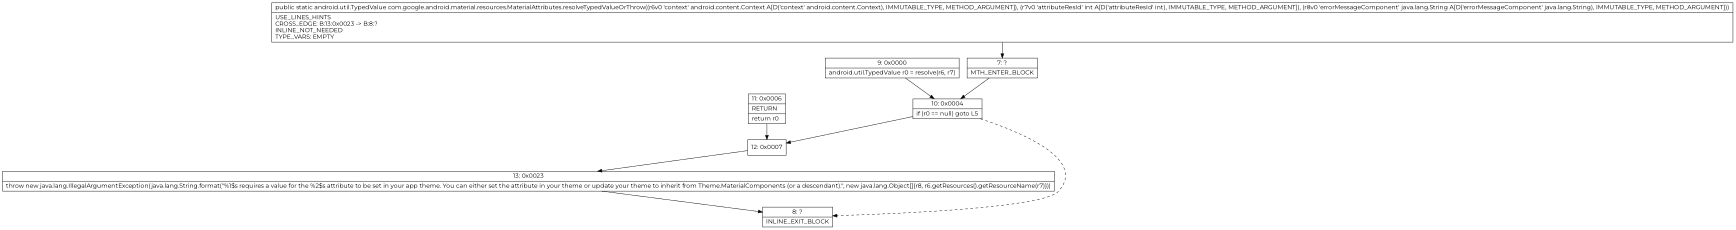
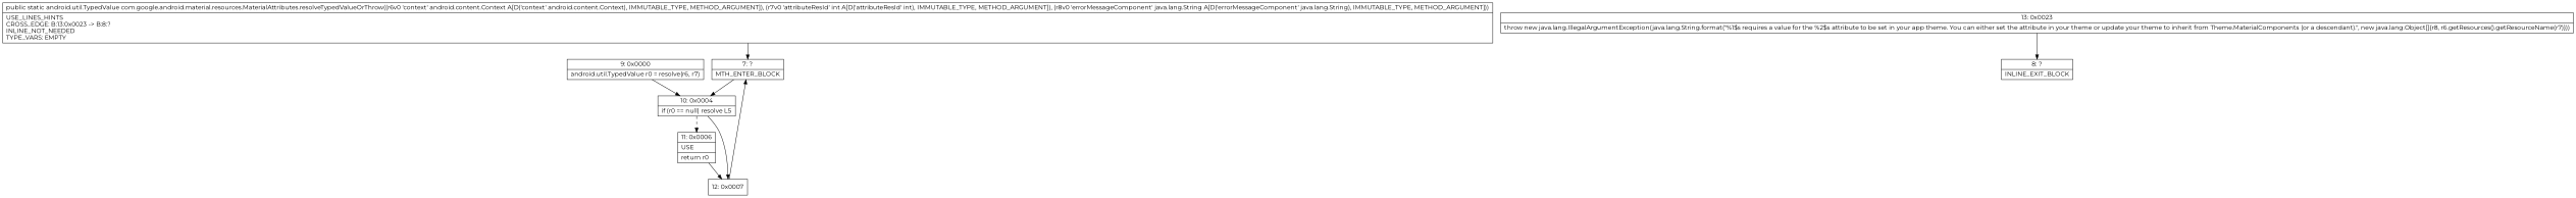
  digraph {
    fontname=Montserrat
    node [fontname=Montserrat shape=record]
    edge [fontname=Montserrat]
    n1 [label="{7\:\ ?|MTH_ENTER_BLOCK\l}"]
-   n2 [label="{10\:\ 0x0004|if (r0 == null) goto L5\l}"]
+   n2 [label="{10\:\ 0x0004|if (r0 == null) resolve L5\l}"]
    n3 [label="{9\:\ 0x0000|android.util.TypedValue r0 = resolve(r6, r7)\l}"]
-   n4 [label="{11\:\ 0x0006|RETURN\l|return r0\l}"]
+   n4 [label="{11\:\ 0x0006|USE\l|return r0\l}"]
    n5 [label="{12\:\ 0x0007}"]
    n6 [label="{13\:\ 0x0023|throw new java.lang.IllegalArgumentException(java.lang.String.format(\"%1$s requires a value for the %2$s attribute to be set in your app theme. You can either set the attribute in your theme or update your theme to inherit from Theme.MaterialComponents (or a descendant).\", new java.lang.Object[]\{r8, r6.getResources().getResourceName(r7)\}))\l}"]
    n7 [label="{8\:\ ?|INLINE_EXIT_BLOCK\l}"]
    n8 [label="{public static android.util.TypedValue com.google.android.material.resources.MaterialAttributes.resolveTypedValueOrThrow((r6v0 'context' android.content.Context A[D('context' android.content.Context), IMMUTABLE_TYPE, METHOD_ARGUMENT]), (r7v0 'attributeResId' int A[D('attributeResId' int), IMMUTABLE_TYPE, METHOD_ARGUMENT]), (r8v0 'errorMessageComponent' java.lang.String A[D('errorMessageComponent' java.lang.String), IMMUTABLE_TYPE, METHOD_ARGUMENT]))  | USE_LINES_HINTS\lCROSS_EDGE: B:13:0x0023 \-\> B:8:?\lINLINE_NOT_NEEDED\lTYPE_VARS: EMPTY\l}"]
    n1 -> n2
-   n2 -> n7 [style=dashed]
+   n2 -> n4 [style=dashed]
    n2 -> n5
    n3 -> n2
    n4 -> n5
-   n5 -> n6
+   n5 -> n1
    n6 -> n7
    n8 -> n1
  }
